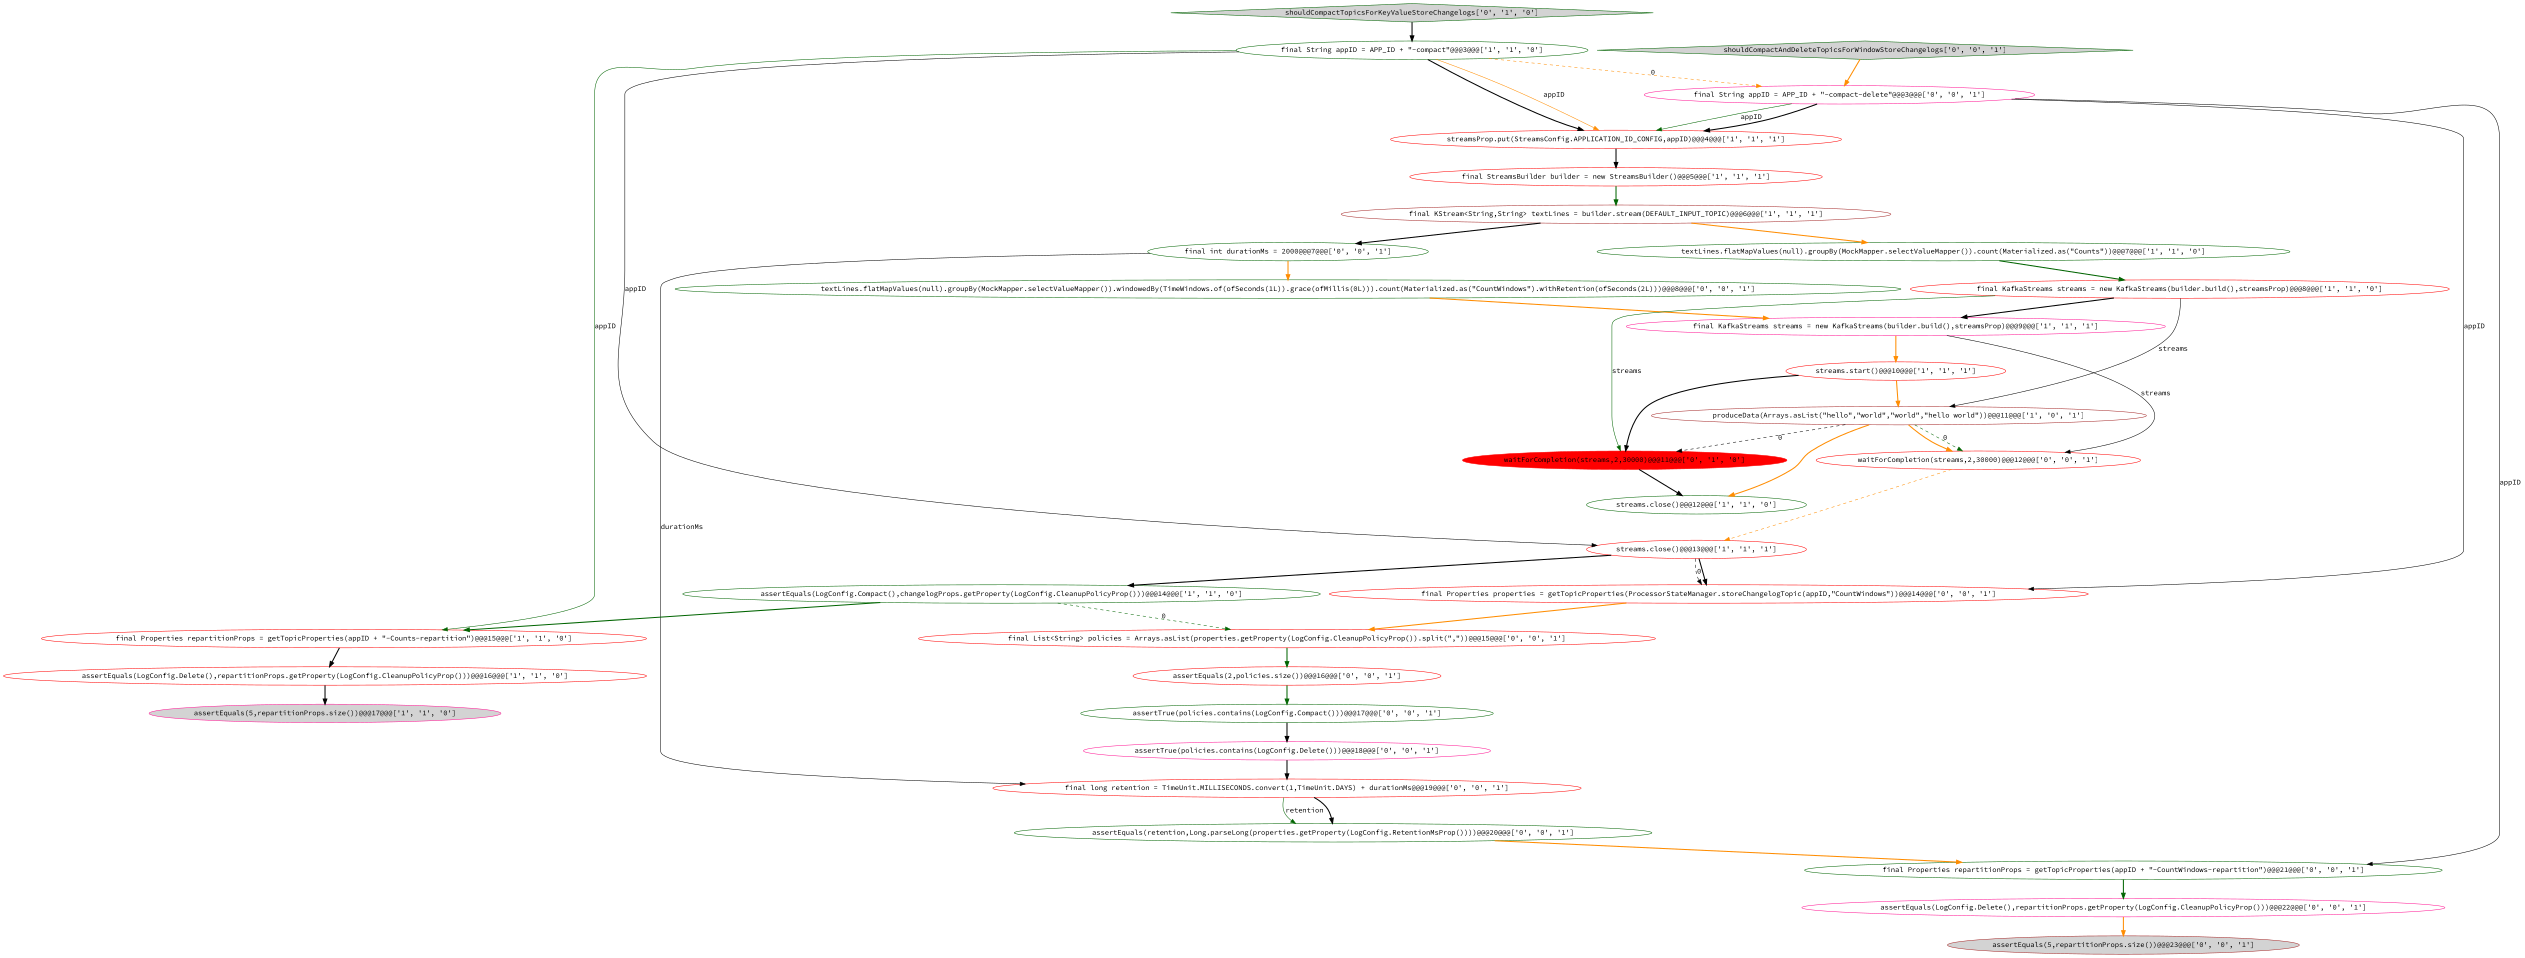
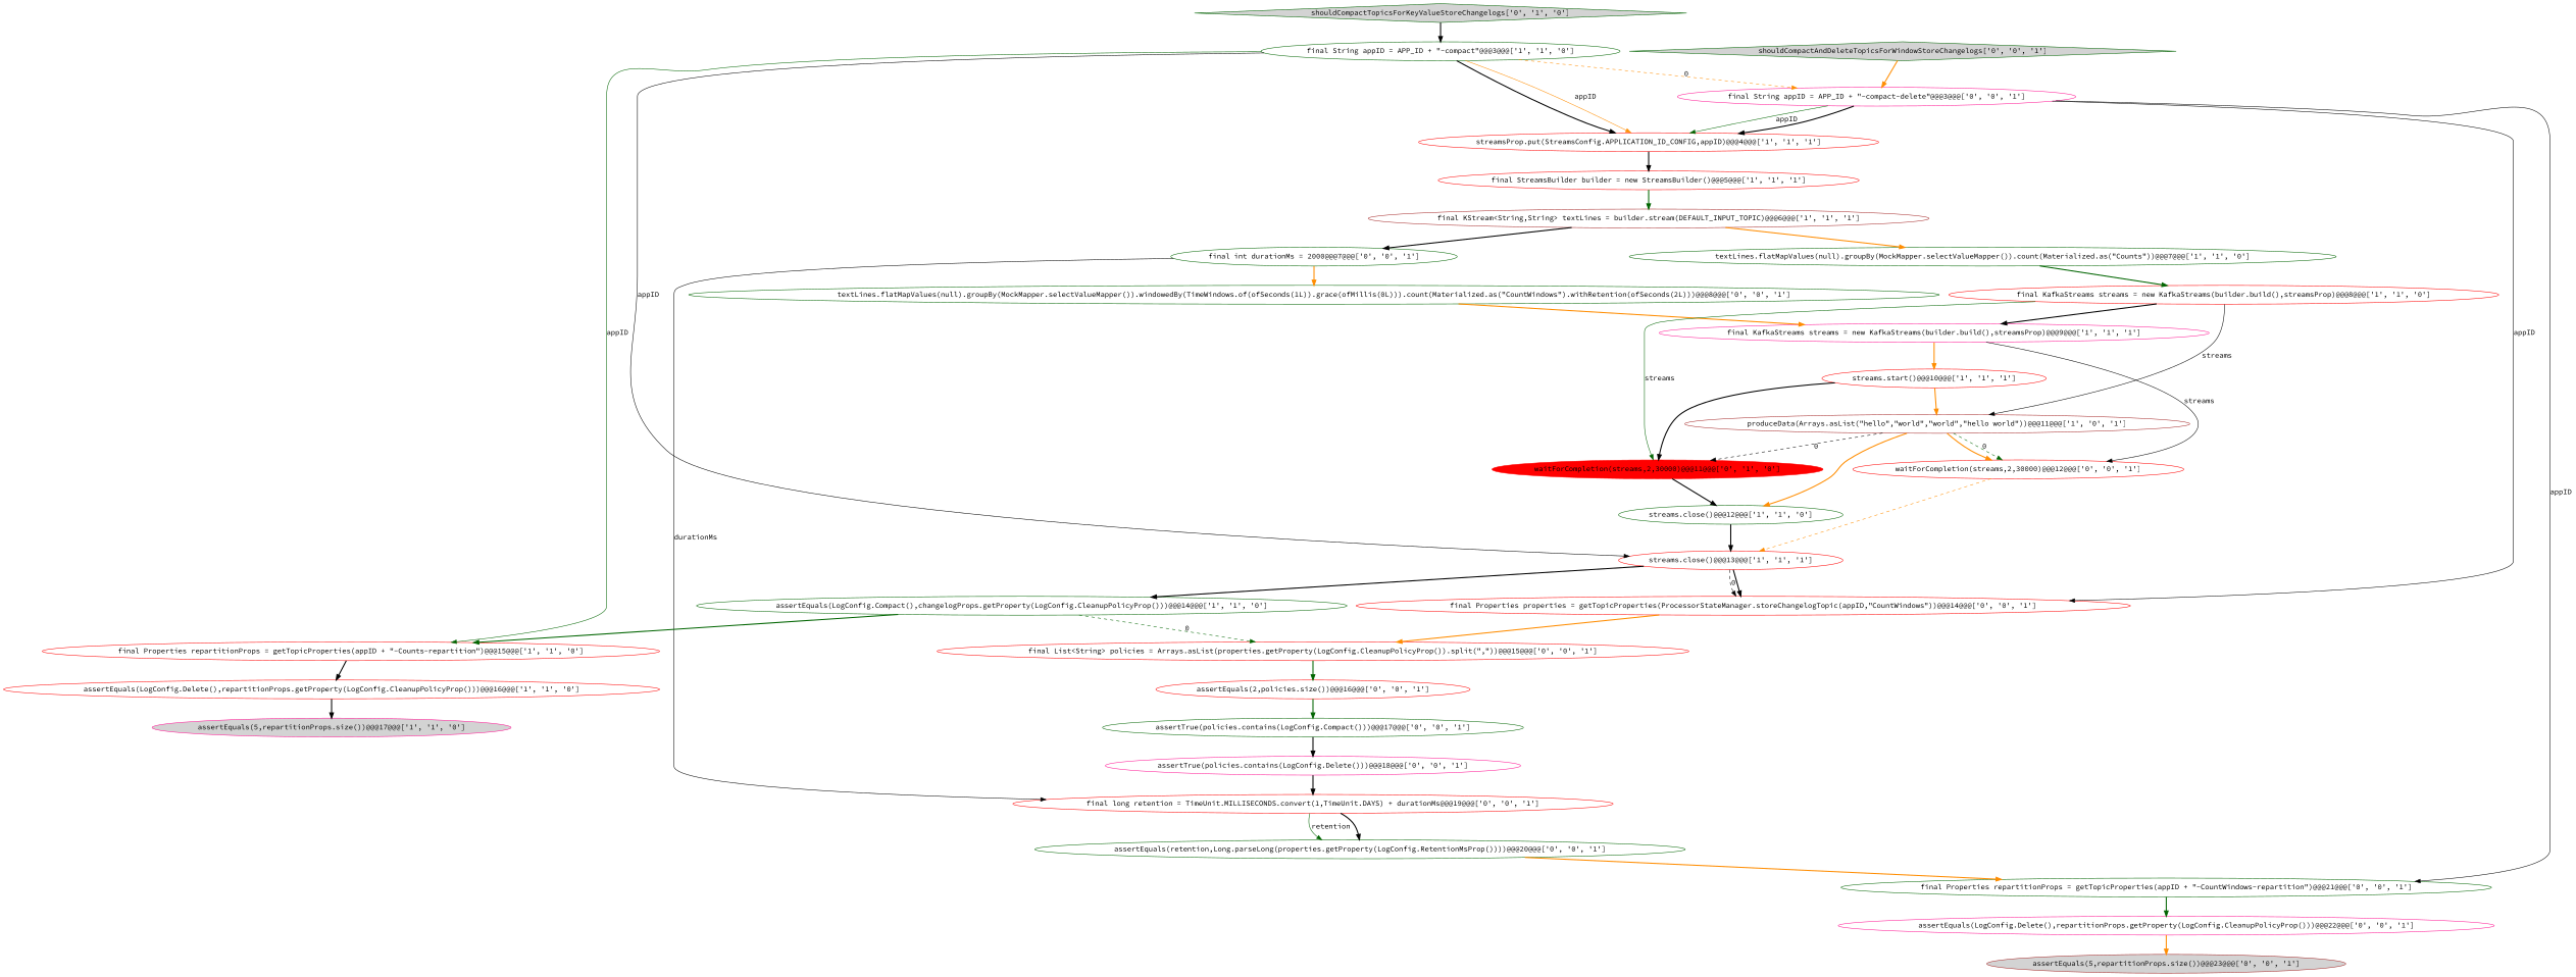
  digraph {
    fontname="Source Code Pro"
    node [color=red fillcolor=white fontname="Source Code Pro" shape=ellipse style=filled]
    edge [color=black fontname="Source Code Pro" style=bold]
    n1 [label="final List<String> policies = Arrays.asList(properties.getProperty(LogConfig.CleanupPolicyProp()).split(\",\"))@@@15@@@['0', '0', '1']"]
    n2 [label="assertEquals(2,policies.size())@@@16@@@['0', '0', '1']"]
    n3 [color=darkgreen label="assertTrue(policies.contains(LogConfig.Compact()))@@@17@@@['0', '0', '1']"]
    n4 [color=darkgreen label="assertEquals(retention,Long.parseLong(properties.getProperty(LogConfig.RetentionMsProp())))@@@20@@@['0', '0', '1']"]
    n5 [color=darkgreen label="final Properties repartitionProps = getTopicProperties(appID + \"-CountWindows-repartition\")@@@21@@@['0', '0', '1']"]
    n6 [color=deeppink label="assertEquals(LogConfig.Delete(),repartitionProps.getProperty(LogConfig.CleanupPolicyProp()))@@@22@@@['0', '0', '1']"]
    n7 [color=brown fillcolor=lightgray label="assertEquals(5,repartitionProps.size())@@@23@@@['0', '0', '1']"]
    n8 [label="final StreamsBuilder builder = new StreamsBuilder()@@@5@@@['1', '1', '1']"]
    n9 [color=brown label="final KStream<String,String> textLines = builder.stream(DEFAULT_INPUT_TOPIC)@@@6@@@['1', '1', '1']"]
    n10 [color=darkgreen label="textLines.flatMapValues(null).groupBy(MockMapper.selectValueMapper()).count(Materialized.as(\"Counts\"))@@@7@@@['1', '1', '0']"]
    n11 [color=darkgreen label="final int durationMs = 2000@@@7@@@['0', '0', '1']"]
    n12 [color=darkgreen label="assertEquals(LogConfig.Compact(),changelogProps.getProperty(LogConfig.CleanupPolicyProp()))@@@14@@@['1', '1', '0']"]
    n13 [label="final Properties repartitionProps = getTopicProperties(appID + \"-Counts-repartition\")@@@15@@@['1', '1', '0']"]
    n14 [label="assertEquals(LogConfig.Delete(),repartitionProps.getProperty(LogConfig.CleanupPolicyProp()))@@@16@@@['1', '1', '0']"]
    n15 [color=darkgreen fillcolor=lightgray label="shouldCompactTopicsForKeyValueStoreChangelogs['0', '1', '0']" shape=diamond]
    n16 [color=darkgreen label="final String appID = APP_ID + \"-compact\"@@@3@@@['1', '1', '0']"]
    n17 [label="streams.close()@@@13@@@['1', '1', '1']"]
    n18 [color=deeppink label="final String appID = APP_ID + \"-compact-delete\"@@@3@@@['0', '0', '1']"]
    n19 [label="streamsProp.put(StreamsConfig.APPLICATION_ID_CONFIG,appID)@@@4@@@['1', '1', '1']"]
    n20 [label="final long retention = TimeUnit.MILLISECONDS.convert(1,TimeUnit.DAYS) + durationMs@@@19@@@['0', '0', '1']"]
    n21 [label="final Properties properties = getTopicProperties(ProcessorStateManager.storeChangelogTopic(appID,\"CountWindows\"))@@@14@@@['0', '0', '1']"]
    n22 [color=darkgreen label="textLines.flatMapValues(null).groupBy(MockMapper.selectValueMapper()).windowedBy(TimeWindows.of(ofSeconds(1L)).grace(ofMillis(0L))).count(Materialized.as(\"CountWindows\").withRetention(ofSeconds(2L)))@@@8@@@['0', '0', '1']"]
    n23 [color=deeppink label="final KafkaStreams streams = new KafkaStreams(builder.build(),streamsProp)@@@9@@@['1', '1', '1']"]
    n24 [label="waitForCompletion(streams,2,30000)@@@12@@@['0', '0', '1']"]
    n25 [label="streams.start()@@@10@@@['1', '1', '1']"]
    n26 [color=brown label="produceData(Arrays.asList(\"hello\",\"world\",\"world\",\"hello world\"))@@@11@@@['1', '0', '1']"]
    n27 [fillcolor=red label="waitForCompletion(streams,2,30000)@@@11@@@['0', '1', '0']"]
    n28 [label="final KafkaStreams streams = new KafkaStreams(builder.build(),streamsProp)@@@8@@@['1', '1', '0']"]
    n29 [color=darkgreen label="streams.close()@@@12@@@['1', '1', '0']"]
    n30 [color=deeppink fillcolor=lightgray label="assertEquals(5,repartitionProps.size())@@@17@@@['1', '1', '0']"]
    n31 [color=deeppink label="assertTrue(policies.contains(LogConfig.Delete()))@@@18@@@['0', '0', '1']"]
    n32 [color=darkgreen fillcolor=lightgray label="shouldCompactAndDeleteTopicsForWindowStoreChangelogs['0', '0', '1']" shape=diamond]
    n1 -> n2 [color=darkgreen]
    n2 -> n3 [color=darkgreen]
    n3 -> n31
    n4 -> n5 [color=darkorange]
    n5 -> n6 [color=darkgreen]
    n6 -> n7 [color=darkorange]
    n8 -> n9 [color=darkgreen]
    n9 -> n10 [color=darkorange]
    n9 -> n11
    n10 -> n28 [color=darkgreen]
    n11 -> n20 [label=durationMs style=solid]
    n11 -> n22 [color=darkorange]
    n12 -> n1 [color=darkgreen label=0 style=dashed]
    n12 -> n13 [color=darkgreen]
    n13 -> n14
    n14 -> n30
    n15 -> n16
    n16 -> n13 [color=darkgreen label=appID style=solid]
    n16 -> n17 [label=appID style=solid]
    n16 -> n18 [color=darkorange label=0 style=dashed]
    n16 -> n19
    n16 -> n19 [color=darkorange label=appID style=solid]
    n17 -> n12
    n17 -> n21
    n17 -> n21 [label=0 style=dashed]
    n18 -> n5 [label=appID style=solid]
    n18 -> n19 [color=darkgreen label=appID style=solid]
    n18 -> n19
    n18 -> n21 [label=appID style=solid]
    n19 -> n8
    n20 -> n4
    n20 -> n4 [color=darkgreen label=retention style=solid]
    n21 -> n1 [color=darkorange]
    n22 -> n23 [color=darkorange]
    n23 -> n24 [label=streams style=solid]
    n23 -> n25 [color=darkorange]
    n24 -> n17 [color=darkorange style=dashed]
    n25 -> n26 [color=darkorange]
    n25 -> n27
    n26 -> n24 [color=darkgreen label=0 style=dashed]
    n26 -> n24 [color=darkorange]
    n26 -> n27 [label=0 style=dashed]
    n26 -> n29 [color=darkorange]
    n27 -> n29
    n28 -> n23
    n28 -> n26 [label=streams style=solid]
    n28 -> n27 [color=darkgreen label=streams style=solid]
+   n29 -> n17
    n31 -> n20
    n32 -> n18 [color=darkorange]
  }
